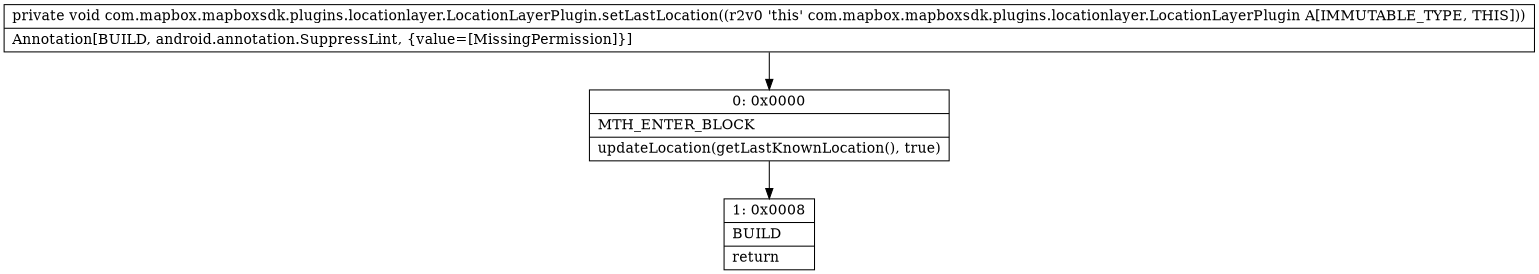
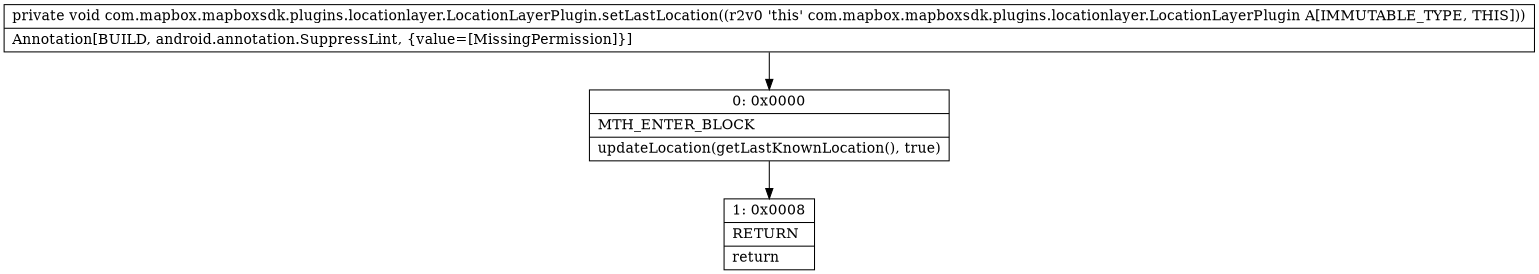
  digraph {
    node [shape=record]
    n1 [label="{0\:\ 0x0000|MTH_ENTER_BLOCK\l|updateLocation(getLastKnownLocation(), true)\l}"]
-   n2 [label="{1\:\ 0x0008|BUILD\l|return\l}"]
+   n2 [label="{1\:\ 0x0008|RETURN\l|return\l}"]
    n3 [label="{private void com.mapbox.mapboxsdk.plugins.locationlayer.LocationLayerPlugin.setLastLocation((r2v0 'this' com.mapbox.mapboxsdk.plugins.locationlayer.LocationLayerPlugin A[IMMUTABLE_TYPE, THIS]))  | Annotation[BUILD, android.annotation.SuppressLint, \{value=[MissingPermission]\}]\l}"]
    n1 -> n2
    n3 -> n1
  }
